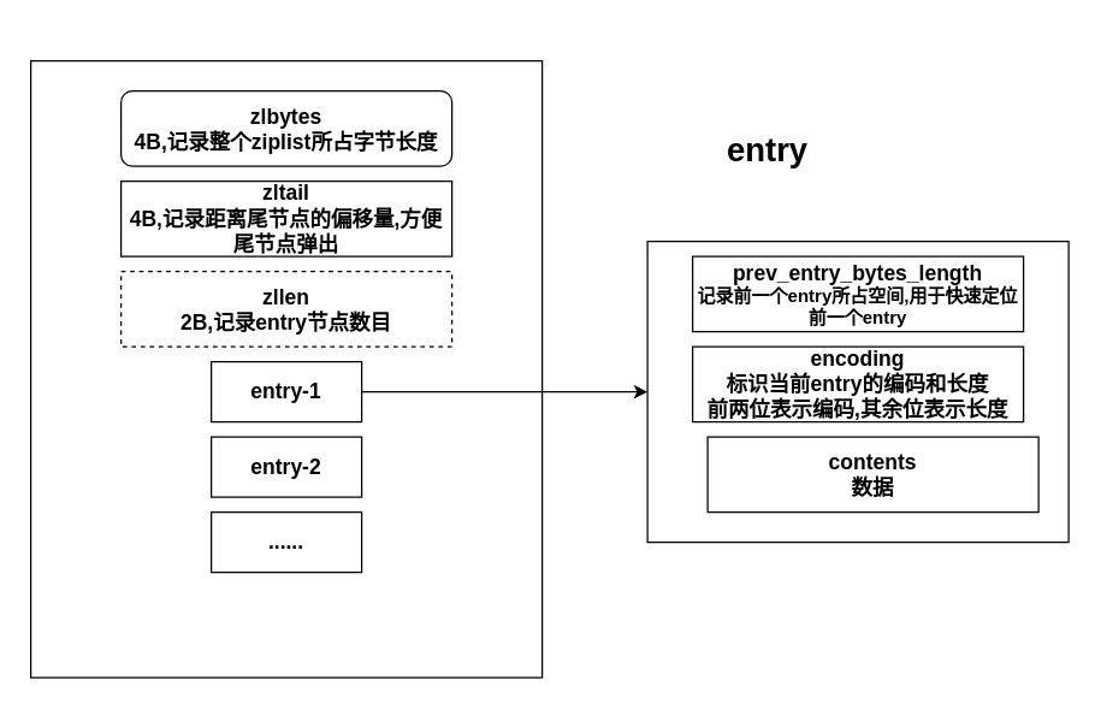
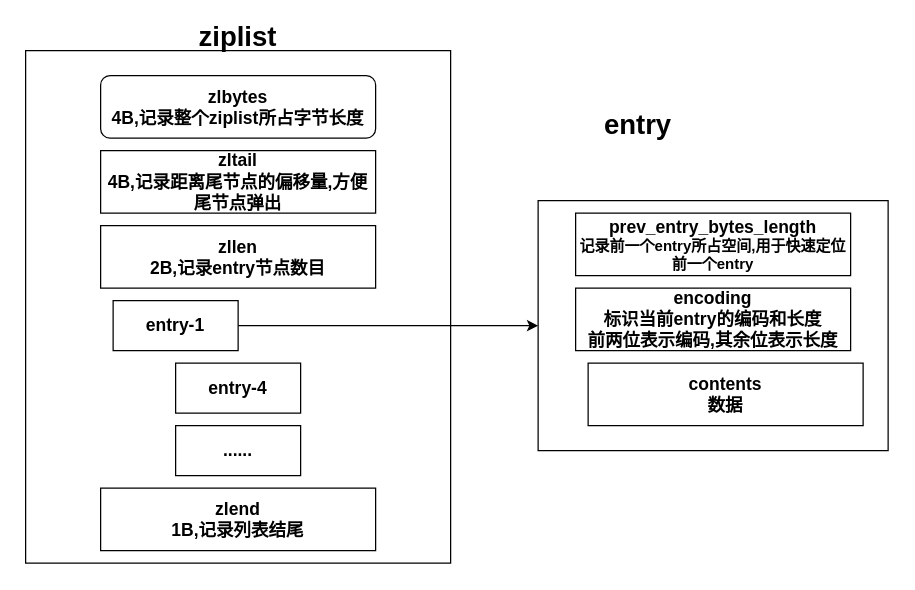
  <mxCell id="0" />
  <mxCell id="1" parent="0" />
  <mxCell id="2" value="" style="rounded=0;whiteSpace=wrap;html=1;" vertex="1" parent="1"><mxGeometry x="20" y="40" width="340" height="410" as="geometry" /></mxCell>
+ <mxCell id="3" value="&lt;b&gt;&lt;font style=&quot;font-size: 22px&quot;&gt;ziplist&lt;/font&gt;&lt;/b&gt;" style="text;html=1;strokeColor=none;fillColor=none;align=center;verticalAlign=middle;whiteSpace=wrap;rounded=0;" vertex="1" parent="1"><mxGeometry x="170" y="20" width="40" height="20" as="geometry" /></mxCell>
  <mxCell id="4" value="&lt;b style=&quot;font-size: 14px&quot;&gt;zlbytes&lt;br&gt;4B,记录整个ziplist所占字节长度&lt;/b&gt;" style="whiteSpace=wrap;html=1;rounded=1;" vertex="1" parent="1"><mxGeometry x="80" y="60" width="220" height="50" as="geometry" /></mxCell>
  <mxCell id="5" value="&lt;b style=&quot;font-size: 14px&quot;&gt;zltail&lt;br&gt;4B,记录距离尾节点的偏移量,方便尾节点弹出&lt;br&gt;&lt;/b&gt;" style="rounded=0;whiteSpace=wrap;html=1;" vertex="1" parent="1"><mxGeometry x="80" y="120" width="220" height="50" as="geometry" /></mxCell>
- <mxCell id="6" value="&lt;b style=&quot;font-size: 14px&quot;&gt;zllen&lt;br&gt;2B,记录entry节点数目&lt;br&gt;&lt;/b&gt;" style="rounded=0;whiteSpace=wrap;html=1;dashed=1;" vertex="1" parent="1"><mxGeometry x="80" y="180" width="220" height="50" as="geometry" /></mxCell>
+ <mxCell id="6" value="&lt;b style=&quot;font-size: 14px&quot;&gt;zllen&lt;br&gt;2B,记录entry节点数目&lt;br&gt;&lt;/b&gt;" style="rounded=0;whiteSpace=wrap;html=1;" vertex="1" parent="1"><mxGeometry x="80" y="180" width="220" height="50" as="geometry" /></mxCell>
  <mxCell id="7" style="edgeStyle=orthogonalEdgeStyle;rounded=0;orthogonalLoop=1;jettySize=auto;html=1;exitX=1;exitY=0.5;exitDx=0;exitDy=0;entryX=0;entryY=0.5;entryDx=0;entryDy=0;" edge="1" parent="1" source="8" target="12"><mxGeometry relative="1" as="geometry" /></mxCell>
- <mxCell id="8" value="&lt;b style=&quot;font-size: 14px&quot;&gt;entry-1&lt;br&gt;&lt;/b&gt;" style="rounded=0;whiteSpace=wrap;html=1;" vertex="1" parent="1"><mxGeometry x="140" y="240" width="100" height="40" as="geometry" /></mxCell>
- <mxCell id="9" value="&lt;b style=&quot;font-size: 14px&quot;&gt;entry-2&lt;br&gt;&lt;/b&gt;" style="rounded=0;whiteSpace=wrap;html=1;" vertex="1" parent="1"><mxGeometry x="140" y="290" width="100" height="40" as="geometry" /></mxCell>
+ <mxCell id="8" value="&lt;b style=&quot;font-size: 14px&quot;&gt;entry-1&lt;br&gt;&lt;/b&gt;" style="rounded=0;whiteSpace=wrap;html=1;" vertex="1" parent="1"><mxGeometry x="90" y="240" width="100" height="40" as="geometry" /></mxCell>
+ <mxCell id="9" value="&lt;b style=&quot;font-size: 14px&quot;&gt;entry-4&lt;br&gt;&lt;/b&gt;" style="rounded=0;whiteSpace=wrap;html=1;" vertex="1" parent="1"><mxGeometry x="140" y="290" width="100" height="40" as="geometry" /></mxCell>
  <mxCell id="10" value="&lt;b style=&quot;font-size: 14px&quot;&gt;......&lt;br&gt;&lt;/b&gt;" style="rounded=0;whiteSpace=wrap;html=1;" vertex="1" parent="1"><mxGeometry x="140" y="340" width="100" height="40" as="geometry" /></mxCell>
+ <mxCell id="11" value="&lt;b style=&quot;font-size: 14px&quot;&gt;zlend&lt;br&gt;1B,记录列表结尾&lt;br&gt;&lt;/b&gt;" style="rounded=0;whiteSpace=wrap;html=1;" vertex="1" parent="1"><mxGeometry x="80" y="390" width="220" height="50" as="geometry" /></mxCell>
  <mxCell id="12" value="" style="rounded=0;whiteSpace=wrap;html=1;" vertex="1" parent="1"><mxGeometry x="430" y="160" width="280" height="200" as="geometry" /></mxCell>
  <mxCell id="13" value="&lt;b&gt;&lt;font style=&quot;font-size: 22px&quot;&gt;entry&lt;/font&gt;&lt;/b&gt;" style="text;html=1;strokeColor=none;fillColor=none;align=center;verticalAlign=middle;whiteSpace=wrap;rounded=0;" vertex="1" parent="1"><mxGeometry x="490" y="90" width="40" height="20" as="geometry" /></mxCell>
  <mxCell id="14" value="&lt;b&gt;&lt;span style=&quot;font-size: 14px&quot;&gt;prev_entry_bytes_length&lt;br&gt;&lt;/span&gt;记录前一个entry所占空间,用于快速定位前一个entry&lt;/b&gt;" style="rounded=0;whiteSpace=wrap;html=1;" vertex="1" parent="1"><mxGeometry x="460" y="170" width="220" height="50" as="geometry" /></mxCell>
  <mxCell id="15" value="&lt;b&gt;&lt;span style=&quot;font-size: 14px&quot;&gt;encoding&lt;br&gt;标识当前entry的编码和长度&lt;br&gt;前两位表示编码,其余位表示长度&lt;br&gt;&lt;/span&gt;&lt;/b&gt;" style="rounded=0;whiteSpace=wrap;html=1;" vertex="1" parent="1"><mxGeometry x="460" y="230" width="220" height="50" as="geometry" /></mxCell>
  <mxCell id="16" value="&lt;b&gt;&lt;span style=&quot;font-size: 14px&quot;&gt;contents&lt;br&gt;数据&lt;br&gt;&lt;/span&gt;&lt;/b&gt;" style="rounded=0;whiteSpace=wrap;html=1;" vertex="1" parent="1"><mxGeometry x="470" y="290" width="220" height="50" as="geometry" /></mxCell>
